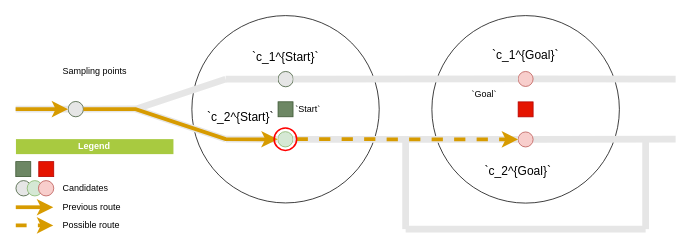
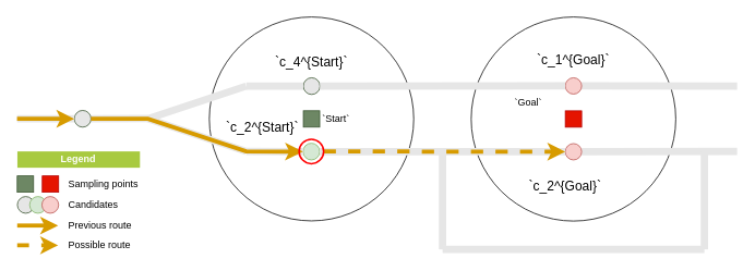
  <mxCell id="0" />
  <mxCell id="1" parent="0" />
  <mxCell id="2" value="" style="ellipse;whiteSpace=wrap;html=1;aspect=fixed;fillColor=none;" parent="1" vertex="1"><mxGeometry x="575" y="20.31" width="250" height="250" as="geometry" /></mxCell>
  <mxCell id="3" value="" style="ellipse;whiteSpace=wrap;html=1;aspect=fixed;fillColor=none;" parent="1" vertex="1"><mxGeometry x="255" y="20.31" width="249.79" height="249.79" as="geometry" /></mxCell>
  <mxCell id="4" value="" style="whiteSpace=wrap;html=1;rounded=0;shadow=0;strokeWidth=1;fillColor=#6d8764;fontSize=24;align=right;strokeColor=#3A5431;" parent="1" vertex="1"><mxGeometry x="369.89" y="135.21" width="20" height="20" as="geometry" /></mxCell>
  <mxCell id="5" value="" style="whiteSpace=wrap;html=1;rounded=0;shadow=0;strokeWidth=1;fillColor=#e51400;fontSize=24;align=right;strokeColor=#B20000;" parent="1" vertex="1"><mxGeometry x="690" y="135.31" width="20" height="20" as="geometry" /></mxCell>
  <mxCell id="6" value="" style="endArrow=none;html=1;strokeWidth=9;fillColor=#76608a;strokeColor=#E6E6E6;" parent="1" source="20" edge="1"><mxGeometry width="50" height="50" relative="1" as="geometry"><mxPoint x="300" y="105" as="sourcePoint" /><mxPoint x="900" y="105" as="targetPoint" /></mxGeometry></mxCell>
  <mxCell id="7" value="" style="endArrow=none;html=1;strokeWidth=9;fillColor=#76608a;strokeColor=#E6E6E6;" parent="1" source="18" edge="1"><mxGeometry width="50" height="50" relative="1" as="geometry"><mxPoint x="300" y="185" as="sourcePoint" /><mxPoint x="900" y="185" as="targetPoint" /></mxGeometry></mxCell>
  <mxCell id="8" value="" style="endArrow=none;html=1;strokeWidth=9;fillColor=#76608a;strokeColor=#E6E6E6;" parent="1" edge="1"><mxGeometry width="50" height="50" relative="1" as="geometry"><mxPoint x="180" y="145" as="sourcePoint" /><mxPoint x="300" y="185" as="targetPoint" /></mxGeometry></mxCell>
  <mxCell id="9" value="" style="endArrow=none;html=1;strokeWidth=9;fillColor=#76608a;strokeColor=#E6E6E6;" parent="1" edge="1"><mxGeometry width="50" height="50" relative="1" as="geometry"><mxPoint x="180" y="145" as="sourcePoint" /><mxPoint x="300" y="105" as="targetPoint" /></mxGeometry></mxCell>
  <mxCell id="10" value="" style="endArrow=none;html=1;strokeWidth=9;fillColor=#76608a;strokeColor=#E6E6E6;" parent="1" source="11" edge="1"><mxGeometry width="50" height="50" relative="1" as="geometry"><mxPoint x="-20" y="144.79" as="sourcePoint" /><mxPoint x="180" y="144.79" as="targetPoint" /></mxGeometry></mxCell>
  <mxCell id="11" value="" style="ellipse;whiteSpace=wrap;html=1;aspect=fixed;fillColor=#E6E6E6;strokeColor=#3A5431;rotation=0;rounded=0;shadow=0;fontSize=24;align=right;strokeWidth=1;" parent="1" vertex="1"><mxGeometry x="90" y="134.79" width="20.42" height="20.42" as="geometry" /></mxCell>
  <mxCell id="12" value="" style="endArrow=none;html=1;strokeWidth=9;fillColor=#76608a;strokeColor=#E6E6E6;" parent="1" target="11" edge="1"><mxGeometry width="50" height="50" relative="1" as="geometry"><mxPoint x="20" y="145" as="sourcePoint" /><mxPoint x="180" y="144.79" as="targetPoint" /></mxGeometry></mxCell>
  <mxCell id="13" style="edgeStyle=none;rounded=0;orthogonalLoop=1;jettySize=auto;html=1;strokeColor=#D79B00;strokeWidth=5;" parent="1" target="11" edge="1"><mxGeometry relative="1" as="geometry"><mxPoint x="20" y="145" as="sourcePoint" /><mxPoint x="380.63" y="294.79" as="targetPoint" /></mxGeometry></mxCell>
  <mxCell id="14" value="" style="ellipse;whiteSpace=wrap;html=1;aspect=fixed;fillColor=#d5e8d4;strokeColor=#82b366;rotation=0;direction=east;" parent="1" vertex="1"><mxGeometry x="369.47" y="175" width="20.42" height="20.42" as="geometry" /></mxCell>
  <mxCell id="15" value="" style="endArrow=none;html=1;strokeWidth=9;fillColor=#76608a;strokeColor=#E6E6E6;" parent="1" target="14" edge="1"><mxGeometry width="50" height="50" relative="1" as="geometry"><mxPoint x="300" y="185" as="sourcePoint" /><mxPoint x="720" y="185" as="targetPoint" /></mxGeometry></mxCell>
  <mxCell id="16" value="" style="ellipse;whiteSpace=wrap;html=1;aspect=fixed;fillColor=#E6E6E6;strokeColor=#3A5431;rotation=0;direction=east;rounded=0;shadow=0;fontSize=24;align=right;strokeWidth=1;" parent="1" vertex="1"><mxGeometry x="369.89" y="94.79" width="20.42" height="20.42" as="geometry" /></mxCell>
  <mxCell id="17" value="" style="endArrow=none;html=1;strokeWidth=9;fillColor=#76608a;strokeColor=#E6E6E6;" parent="1" target="16" edge="1"><mxGeometry width="50" height="50" relative="1" as="geometry"><mxPoint x="300" y="105" as="sourcePoint" /><mxPoint x="734.9" y="105" as="targetPoint" /></mxGeometry></mxCell>
  <mxCell id="18" value="" style="ellipse;whiteSpace=wrap;html=1;aspect=fixed;fillColor=#f8cecc;strokeColor=#b85450;" parent="1" vertex="1"><mxGeometry x="690" y="175.42" width="20" height="20" as="geometry" /></mxCell>
  <mxCell id="19" value="" style="endArrow=none;html=1;strokeWidth=9;fillColor=#76608a;strokeColor=#E6E6E6;" parent="1" source="14" target="18" edge="1"><mxGeometry width="50" height="50" relative="1" as="geometry"><mxPoint x="389.89" y="185.21" as="sourcePoint" /><mxPoint x="900" y="185" as="targetPoint" /></mxGeometry></mxCell>
  <mxCell id="20" value="" style="ellipse;whiteSpace=wrap;html=1;aspect=fixed;fillColor=#f8cecc;strokeColor=#b85450;" parent="1" vertex="1"><mxGeometry x="690" y="94.79" width="20" height="20" as="geometry" /></mxCell>
  <mxCell id="21" value="" style="endArrow=none;html=1;strokeWidth=9;fillColor=#76608a;strokeColor=#E6E6E6;" parent="1" source="16" target="20" edge="1"><mxGeometry width="50" height="50" relative="1" as="geometry"><mxPoint x="390.31" y="105" as="sourcePoint" /><mxPoint x="900" y="105" as="targetPoint" /></mxGeometry></mxCell>
  <mxCell id="22" value="" style="endArrow=none;html=1;strokeWidth=9;fillColor=#76608a;strokeColor=#E6E6E6;" parent="1" edge="1"><mxGeometry width="50" height="50" relative="1" as="geometry"><mxPoint x="540" y="305" as="sourcePoint" /><mxPoint x="540" y="185" as="targetPoint" /></mxGeometry></mxCell>
  <mxCell id="23" value="" style="endArrow=none;html=1;strokeWidth=9;fillColor=#76608a;strokeColor=#E6E6E6;" parent="1" edge="1"><mxGeometry width="50" height="50" relative="1" as="geometry"><mxPoint x="860" y="305" as="sourcePoint" /><mxPoint x="540" y="305" as="targetPoint" /></mxGeometry></mxCell>
  <mxCell id="24" value="" style="endArrow=none;html=1;strokeWidth=9;fillColor=#76608a;strokeColor=#E6E6E6;" parent="1" edge="1"><mxGeometry width="50" height="50" relative="1" as="geometry"><mxPoint x="860" y="305" as="sourcePoint" /><mxPoint x="860" y="185" as="targetPoint" /></mxGeometry></mxCell>
  <mxCell id="25" style="edgeStyle=none;rounded=0;orthogonalLoop=1;jettySize=auto;html=1;strokeColor=#D79B00;strokeWidth=5;" parent="1" source="11" target="14" edge="1"><mxGeometry relative="1" as="geometry"><Array as="points"><mxPoint x="180" y="145" /><mxPoint x="300" y="185" /></Array></mxGeometry></mxCell>
  <mxCell id="26" style="edgeStyle=none;rounded=0;orthogonalLoop=1;jettySize=auto;html=1;dashed=1;strokeColor=#D79B00;strokeWidth=5;" parent="1" source="27" target="18" edge="1"><mxGeometry relative="1" as="geometry" /></mxCell>
  <mxCell id="27" value="" style="ellipse;whiteSpace=wrap;html=1;aspect=fixed;rotation=0;rounded=0;shadow=0;fontSize=24;align=right;strokeWidth=2;fillColor=none;strokeColor=#FF0000;" parent="1" vertex="1"><mxGeometry x="364.68" y="170" width="30" height="30" as="geometry" /></mxCell>
  <mxCell id="28" value="" style="ellipse;whiteSpace=wrap;html=1;aspect=fixed;fillColor=#E6E6E6;strokeColor=#3A5431;rotation=0;rounded=0;shadow=0;fontSize=24;align=right;strokeWidth=1;" parent="1" vertex="1"><mxGeometry x="20.42" y="240.31" width="20.42" height="20.42" as="geometry" /></mxCell>
- <mxCell id="29" value="&lt;b&gt;Legend&lt;/b&gt;" style="text;html=1;strokeColor=none;align=center;verticalAlign=middle;whiteSpace=wrap;rounded=0;fillColor=#a8ca40;fontColor=#FFFFFF;" parent="1" vertex="1"><mxGeometry x="20.42" y="185" width="210" height="20" as="geometry" /></mxCell>
+ <mxCell id="29" value="&lt;b&gt;Legend&lt;/b&gt;" style="text;html=1;strokeColor=none;align=center;verticalAlign=middle;whiteSpace=wrap;rounded=0;fillColor=#a8ca40;fontColor=#FFFFFF;" parent="1" vertex="1"><mxGeometry x="20.42" y="185" width="149.79" height="20" as="geometry" /></mxCell>
  <mxCell id="30" value="Candidates" style="text;html=1;strokeColor=none;fillColor=none;align=left;verticalAlign=middle;whiteSpace=wrap;rounded=0;" parent="1" vertex="1"><mxGeometry x="80.84" y="240" width="89.37" height="20" as="geometry" /></mxCell>
  <mxCell id="31" value="&lt;span style=&quot;text-align: right&quot;&gt;Previous route&lt;/span&gt;" style="text;html=1;strokeColor=none;fillColor=none;align=left;verticalAlign=middle;whiteSpace=wrap;rounded=0;" parent="1" vertex="1"><mxGeometry x="80.84" y="266" width="99.37" height="20" as="geometry" /></mxCell>
  <mxCell id="32" value="" style="curved=1;html=1;strokeColor=#D79B00;fontColor=#000000;fontSize=11;rounded=0;strokeWidth=5;dashed=1;" parent="1" edge="1"><mxGeometry width="50" height="50" relative="1" as="geometry"><mxPoint x="20.21" y="300" as="sourcePoint" /><mxPoint x="70.21" y="300" as="targetPoint" /><Array as="points" /></mxGeometry></mxCell>
  <mxCell id="33" value="&lt;span style=&quot;text-align: right&quot;&gt;Possible route&lt;/span&gt;" style="text;html=1;strokeColor=none;fillColor=none;align=left;verticalAlign=middle;whiteSpace=wrap;rounded=0;" parent="1" vertex="1"><mxGeometry x="80.84" y="290" width="99.37" height="20" as="geometry" /></mxCell>
  <mxCell id="34" value="" style="ellipse;whiteSpace=wrap;html=1;aspect=fixed;fillColor=#d5e8d4;strokeColor=#82b366;rotation=0;" parent="1" vertex="1"><mxGeometry x="35.42" y="240.31" width="20.42" height="20.42" as="geometry" /></mxCell>
- <mxCell id="35" value="Sampling points" style="text;html=1;strokeColor=none;fillColor=none;align=left;verticalAlign=middle;whiteSpace=wrap;rounded=0;" parent="1" vertex="1"><mxGeometry x="80.84" y="85" width="89.37" height="20" as="geometry" /></mxCell>
+ <mxCell id="35" value="Sampling points" style="text;html=1;strokeColor=none;fillColor=none;align=left;verticalAlign=middle;whiteSpace=wrap;rounded=0;" parent="1" vertex="1"><mxGeometry x="80.84" y="215" width="89.37" height="20" as="geometry" /></mxCell>
  <mxCell id="36" value="" style="endArrow=none;html=1;strokeWidth=5;fillColor=#76608a;strokeColor=#82B366;" parent="1" edge="1"><mxGeometry width="50" height="50" relative="1" as="geometry"><mxPoint x="60.21" y="225" as="sourcePoint" /><mxPoint x="60.63" y="225.21" as="targetPoint" /></mxGeometry></mxCell>
  <mxCell id="37" value="" style="whiteSpace=wrap;html=1;rounded=0;shadow=0;strokeWidth=1;fillColor=#6d8764;fontSize=24;align=right;strokeColor=#3A5431;" parent="1" vertex="1"><mxGeometry x="20.21" y="215" width="20" height="20" as="geometry" /></mxCell>
  <mxCell id="38" value="" style="whiteSpace=wrap;html=1;rounded=0;shadow=0;strokeWidth=1;fillColor=#e51400;fontSize=24;align=right;strokeColor=#B20000;" parent="1" vertex="1"><mxGeometry x="50.84" y="215" width="20" height="20" as="geometry" /></mxCell>
  <mxCell id="39" value="" style="ellipse;whiteSpace=wrap;html=1;aspect=fixed;fillColor=#f8cecc;strokeColor=#b85450;rotation=0;" parent="1" vertex="1"><mxGeometry x="50.42" y="240.31" width="20.42" height="20.42" as="geometry" /></mxCell>
  <mxCell id="40" value="" style="curved=1;html=1;strokeColor=#D79B00;fontColor=#000000;fontSize=11;rounded=0;strokeWidth=5;" parent="1" edge="1"><mxGeometry width="50" height="50" relative="1" as="geometry"><mxPoint x="20.21" y="275.8" as="sourcePoint" /><mxPoint x="70.21" y="275.8" as="targetPoint" /><Array as="points" /></mxGeometry></mxCell>
  <mxCell id="41" value="`Start`" style="text;html=1;strokeColor=none;fillColor=none;align=center;verticalAlign=middle;whiteSpace=wrap;rounded=0;" parent="1" vertex="1"><mxGeometry x="389.89" y="134.79" width="40" height="20" as="geometry" /></mxCell>
  <mxCell id="42" value="`Goal`" style="text;html=1;strokeColor=none;fillColor=none;align=center;verticalAlign=middle;whiteSpace=wrap;rounded=0;" parent="1" vertex="1"><mxGeometry x="625" y="114.79" width="40" height="20" as="geometry" /></mxCell>
- <mxCell id="43" value="&lt;div&gt;&lt;span style=&quot;font-size: 16px&quot;&gt;`c_1^{Start}`&lt;/span&gt;&lt;/div&gt;" style="text;html=1;strokeColor=none;fillColor=none;align=center;verticalAlign=middle;whiteSpace=wrap;rounded=0;fontColor=#000000;" parent="1" vertex="1"><mxGeometry x="359.68" y="65" width="40" height="20" as="geometry" /></mxCell>
+ <mxCell id="43" value="&lt;div&gt;&lt;span style=&quot;font-size: 16px&quot;&gt;`c_4^{Start}`&lt;/span&gt;&lt;/div&gt;" style="text;html=1;strokeColor=none;fillColor=none;align=center;verticalAlign=middle;whiteSpace=wrap;rounded=0;fontColor=#000000;" parent="1" vertex="1"><mxGeometry x="359.68" y="65" width="40" height="20" as="geometry" /></mxCell>
  <mxCell id="44" value="&lt;div&gt;&lt;span style=&quot;font-size: 16px&quot;&gt;`c_2^{Start}`&lt;/span&gt;&lt;/div&gt;" style="text;html=1;strokeColor=none;fillColor=none;align=center;verticalAlign=middle;whiteSpace=wrap;rounded=0;fontColor=#000000;" parent="1" vertex="1"><mxGeometry x="299.68" y="145" width="40" height="20" as="geometry" /></mxCell>
  <mxCell id="45" value="&lt;div&gt;&lt;span style=&quot;font-size: 16px&quot;&gt;`c_1^{Goal}`&lt;/span&gt;&lt;/div&gt;" style="text;html=1;strokeColor=none;fillColor=none;align=center;verticalAlign=middle;whiteSpace=wrap;rounded=0;fontColor=#000000;" parent="1" vertex="1"><mxGeometry x="680" y="62.29" width="40" height="20" as="geometry" /></mxCell>
  <mxCell id="46" value="&lt;div&gt;&lt;span style=&quot;font-size: 16px&quot;&gt;`c_2^{Goal}`&lt;/span&gt;&lt;/div&gt;" style="text;html=1;strokeColor=none;fillColor=none;align=center;verticalAlign=middle;whiteSpace=wrap;rounded=0;fontColor=#000000;" parent="1" vertex="1"><mxGeometry x="670" y="217.29" width="40" height="20" as="geometry" /></mxCell>
